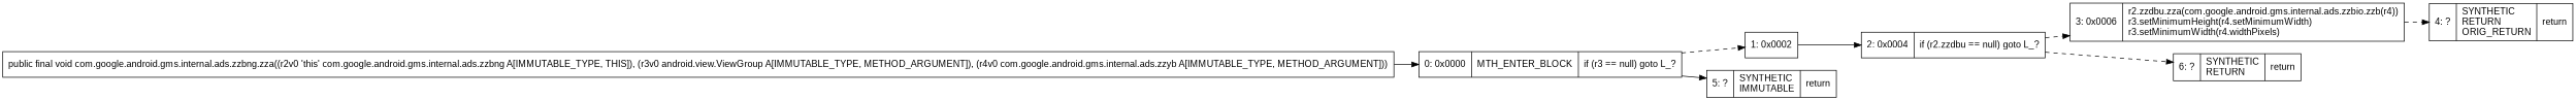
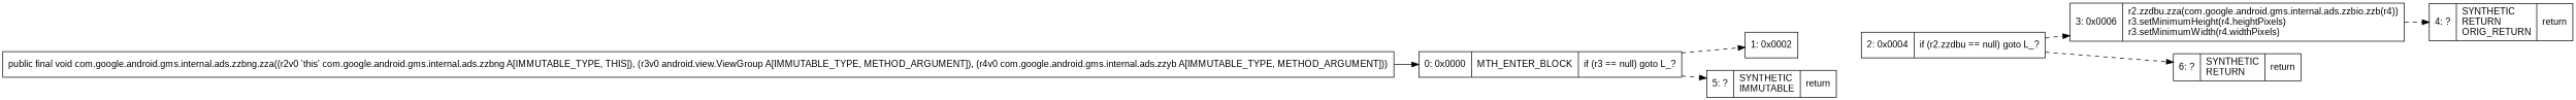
  digraph {
    fontname="Liberation Sans"
    rankdir=LR
    node [fontname="Liberation Sans" shape=record]
    edge [fontname="Liberation Sans" style=dashed]
    n1 [label="{0\:\ 0x0000|MTH_ENTER_BLOCK\l|if (r3 == null) goto L_?\l}"]
    n2 [label="{1\:\ 0x0002}"]
    n3 [label="{5\:\ ?|SYNTHETIC\lIMMUTABLE\l|return\l}"]
    n4 [label="{2\:\ 0x0004|if (r2.zzdbu == null) goto L_?\l}"]
-   n5 [label="{3\:\ 0x0006|r2.zzdbu.zza(com.google.android.gms.internal.ads.zzbio.zzb(r4))\lr3.setMinimumHeight(r4.setMinimumWidth)\lr3.setMinimumWidth(r4.widthPixels)\l}"]
+   n5 [label="{3\:\ 0x0006|r2.zzdbu.zza(com.google.android.gms.internal.ads.zzbio.zzb(r4))\lr3.setMinimumHeight(r4.heightPixels)\lr3.setMinimumWidth(r4.widthPixels)\l}"]
    n6 [label="{6\:\ ?|SYNTHETIC\lRETURN\l|return\l}"]
    n7 [label="{4\:\ ?|SYNTHETIC\lRETURN\lORIG_RETURN\l|return\l}"]
    n8 [label="{public final void com.google.android.gms.internal.ads.zzbng.zza((r2v0 'this' com.google.android.gms.internal.ads.zzbng A[IMMUTABLE_TYPE, THIS]), (r3v0 android.view.ViewGroup A[IMMUTABLE_TYPE, METHOD_ARGUMENT]), (r4v0 com.google.android.gms.internal.ads.zzyb A[IMMUTABLE_TYPE, METHOD_ARGUMENT])) }"]
    n1 -> n2
-   n1 -> n3 [style=""]
-   n2 -> n4 [style=""]
+   n1 -> n3
    n4 -> n5
    n4 -> n6
    n5 -> n7
    n8 -> n1 [style=""]
  }
